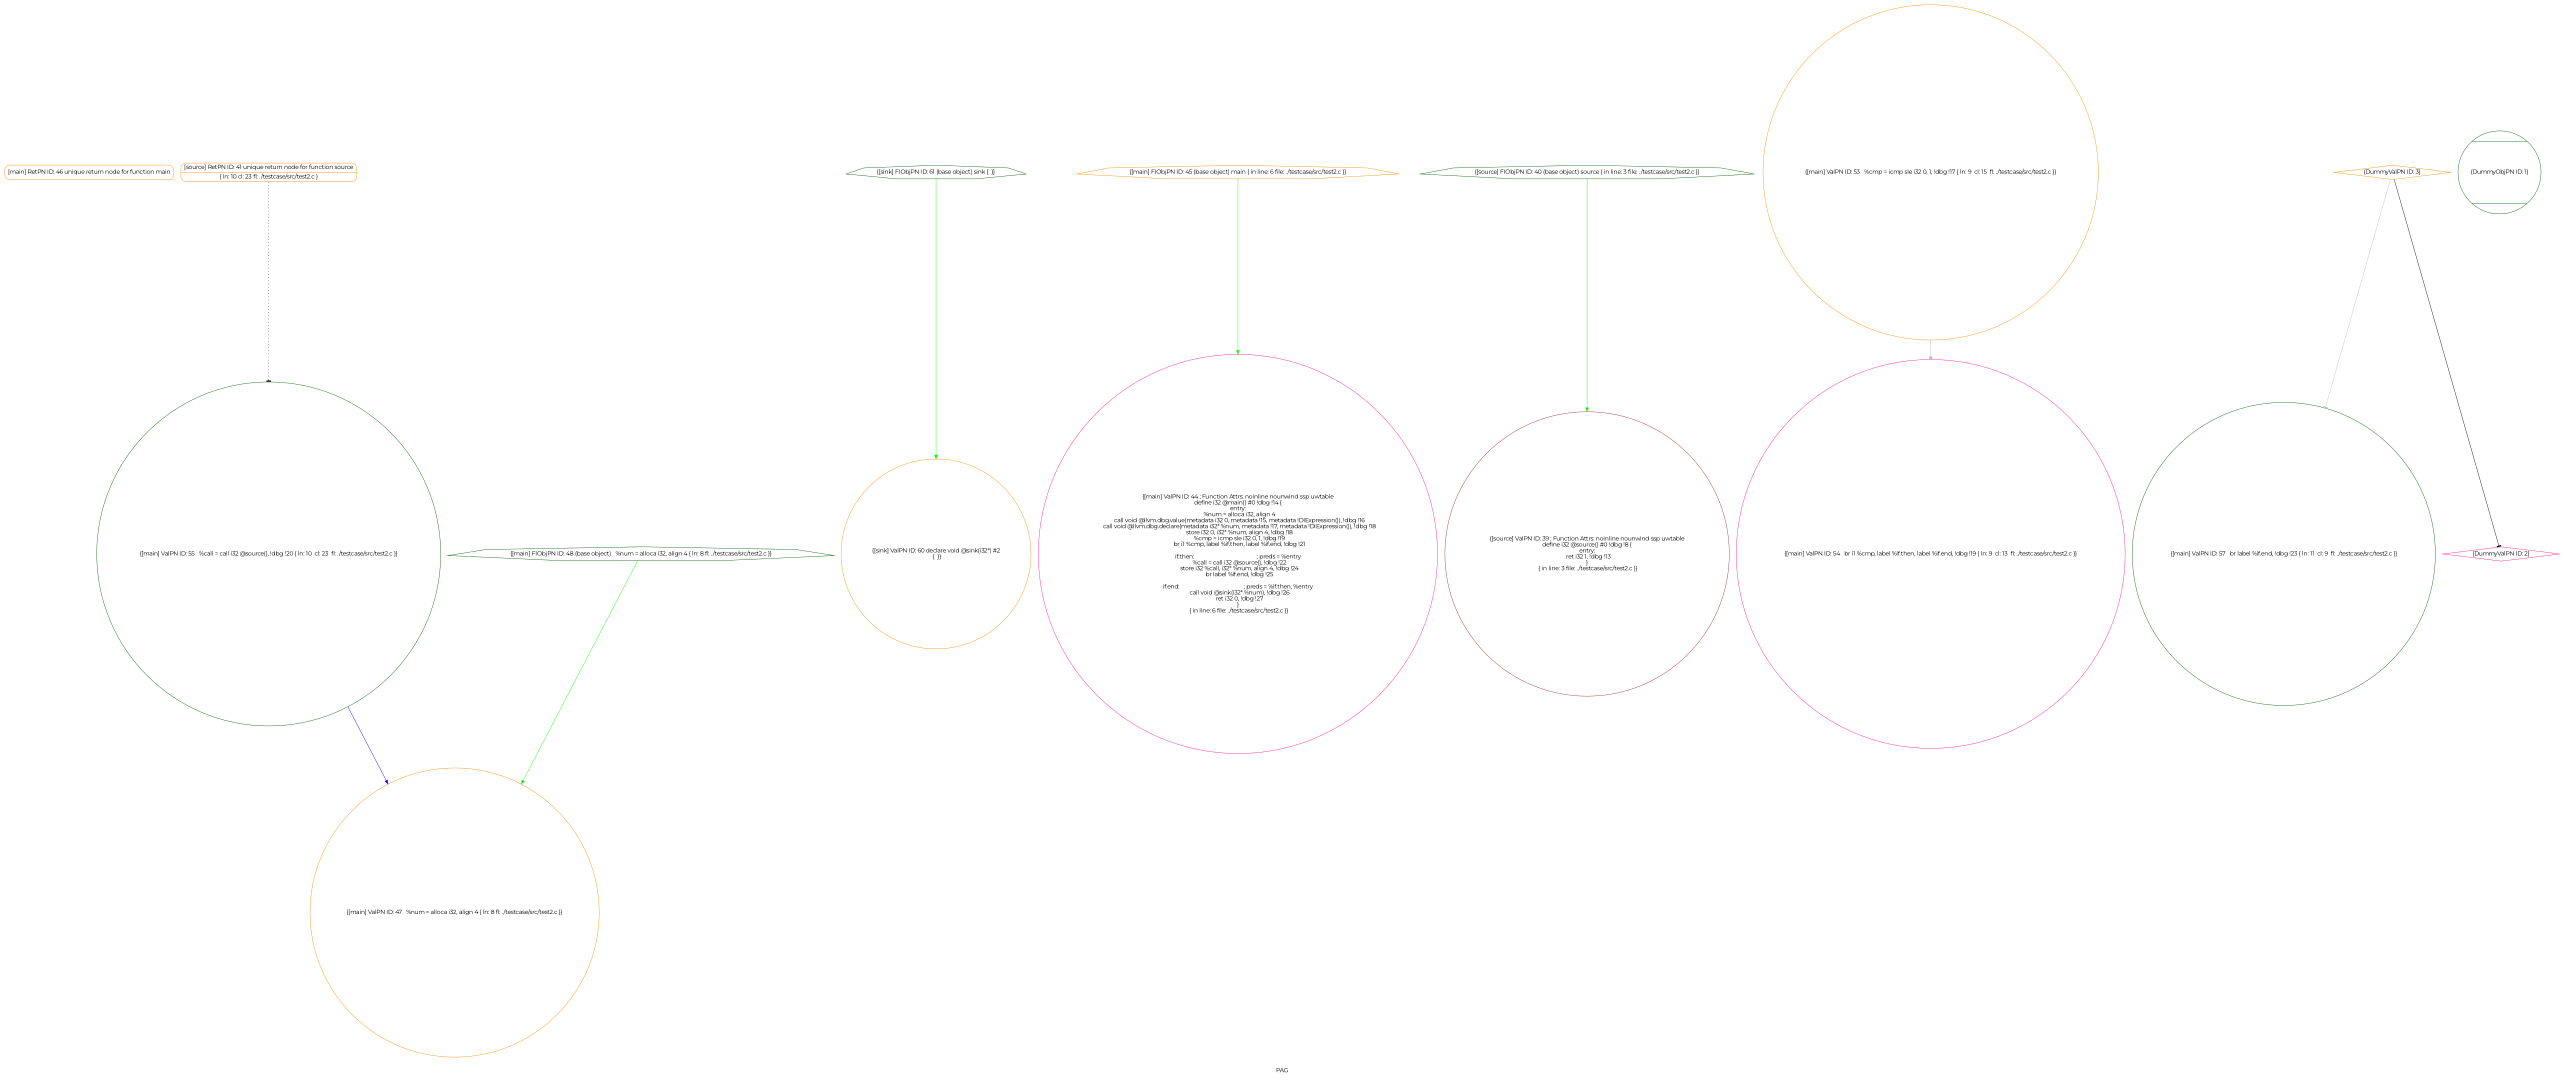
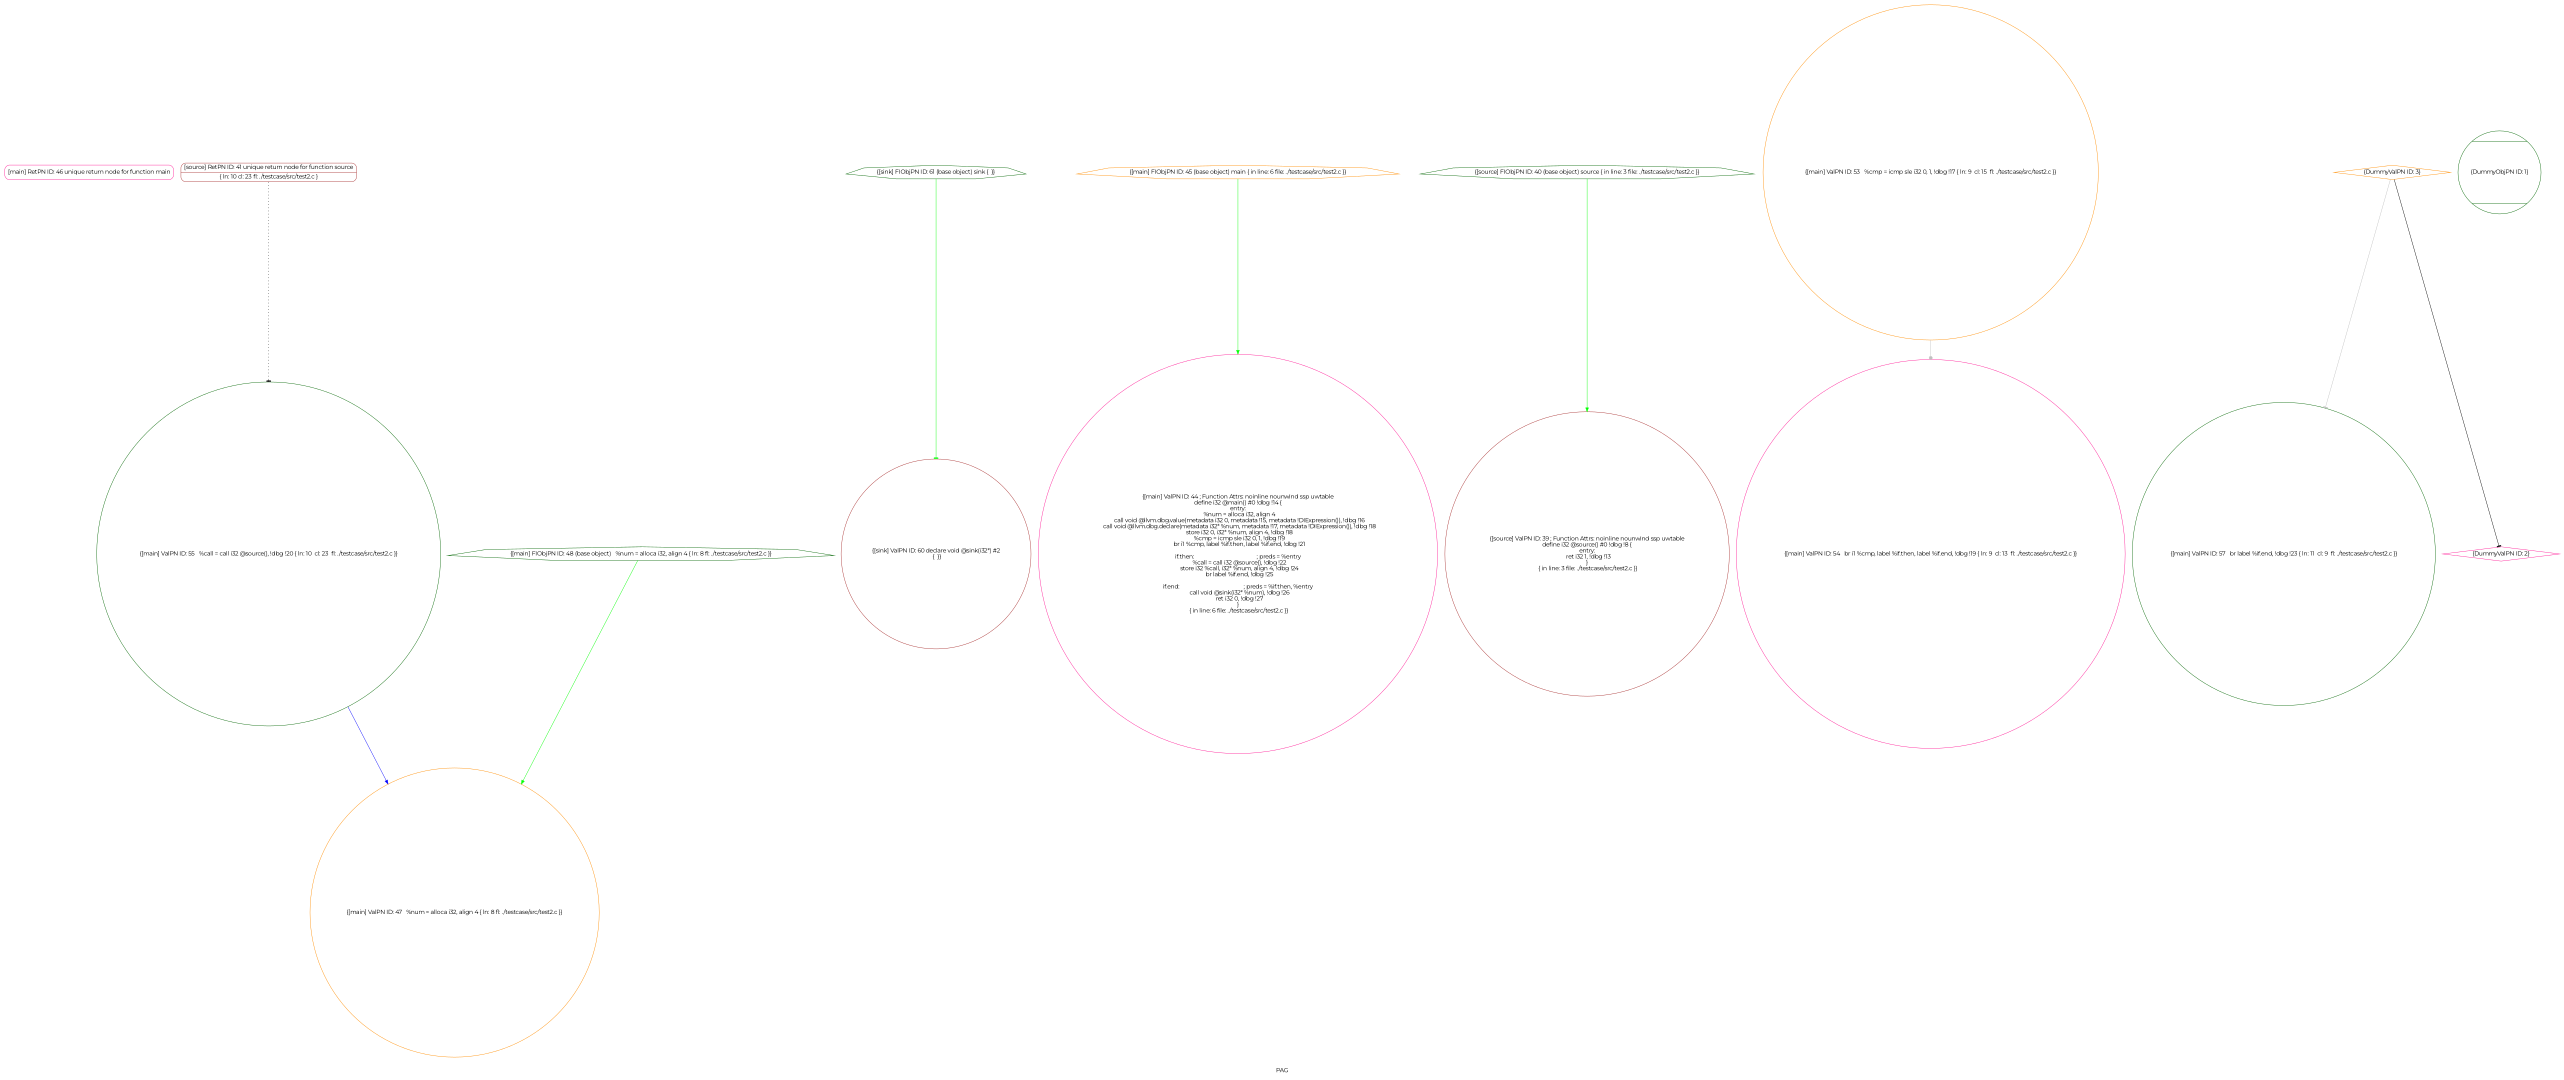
  digraph {
    fontname=Montserrat
    label=PAG
    node [color=darkgreen fontname=Montserrat shape=circle]
    edge [arrowhead=tee color=green fontname=Montserrat]
-   n1 [color=darkorange label="{[main] RetPN ID: 46 unique return node for function main}" shape=Mrecord]
-   n2 [color=darkorange label="{[source] RetPN ID: 41 unique return node for function source|{<s0>\{ ln: 10  cl: 23  fl: ./testcase/src/test2.c \}}}" shape=Mrecord]
+   n1 [color=deeppink label="{[main] RetPN ID: 46 unique return node for function main}" shape=Mrecord]
+   n2 [color=brown label="{[source] RetPN ID: 41 unique return node for function source|{<s0>\{ ln: 10  cl: 23  fl: ./testcase/src/test2.c \}}}" shape=Mrecord]
    n3 [label="{[main] ValPN ID: 55   %call = call i32 @source(), !dbg !20 \{ ln: 10  cl: 23  fl: ./testcase/src/test2.c \}}"]
    n4 [color=darkorange label="{[main] ValPN ID: 47   %num = alloca i32, align 4 \{ ln: 8 fl: ./testcase/src/test2.c \}}"]
    n5 [label="{[sink] FIObjPN ID: 61 (base object) sink \{  \}}" shape=septagon]
-   n6 [color=darkorange label="{[sink] ValPN ID: 60 declare void @sink(i32*) #2\n \{  \}}"]
+   n6 [color=brown label="{[sink] ValPN ID: 60 declare void @sink(i32*) #2\n \{  \}}"]
    n7 [color=darkorange label="{[main] FIObjPN ID: 45 (base object) main \{ in line: 6 file: ./testcase/src/test2.c \}}" shape=septagon]
    n8 [color=deeppink label="{[main] ValPN ID: 44 ; Function Attrs: noinline nounwind ssp uwtable\ndefine i32 @main() #0 !dbg !14 \{\nentry:\n  %num = alloca i32, align 4\n  call void @llvm.dbg.value(metadata i32 0, metadata !15, metadata !DIExpression()), !dbg !16\n  call void @llvm.dbg.declare(metadata i32* %num, metadata !17, metadata !DIExpression()), !dbg !18\n  store i32 0, i32* %num, align 4, !dbg !18\n  %cmp = icmp sle i32 0, 1, !dbg !19\n  br i1 %cmp, label %if.then, label %if.end, !dbg !21\n\nif.then:                                          ; preds = %entry\n  %call = call i32 @source(), !dbg !22\n  store i32 %call, i32* %num, align 4, !dbg !24\n  br label %if.end, !dbg !25\n\nif.end:                                           ; preds = %if.then, %entry\n  call void @sink(i32* %num), !dbg !26\n  ret i32 0, !dbg !27\n\}\n \{ in line: 6 file: ./testcase/src/test2.c \}}"]
    n9 [label="{[source] FIObjPN ID: 40 (base object) source \{ in line: 3 file: ./testcase/src/test2.c \}}" shape=septagon]
    n10 [color=brown label="{[source] ValPN ID: 39 ; Function Attrs: noinline nounwind ssp uwtable\ndefine i32 @source() #0 !dbg !8 \{\nentry:\n  ret i32 1, !dbg !13\n\}\n \{ in line: 3 file: ./testcase/src/test2.c \}}"]
    n11 [color=deeppink label="{[main] ValPN ID: 54   br i1 %cmp, label %if.then, label %if.end, !dbg !19 \{ ln: 9  cl: 13  fl: ./testcase/src/test2.c \}}"]
    n12 [label="{[main] ValPN ID: 57   br label %if.end, !dbg !23 \{ ln: 11  cl: 9  fl: ./testcase/src/test2.c \}}"]
    n13 [color=darkorange label="{[main] ValPN ID: 53   %cmp = icmp sle i32 0, 1, !dbg !17 \{ ln: 9  cl: 15  fl: ./testcase/src/test2.c \}}"]
    n14 [color=darkorange label="{DummyValPN ID: 3}" shape=diamond]
    n15 [color=deeppink label="{DummyValPN ID: 2}" shape=diamond]
    n16 [label="{[main] FIObjPN ID: 48 (base object)   %num = alloca i32, align 4 \{ ln: 8 fl: ./testcase/src/test2.c \}}" shape=septagon]
    n17 [label="{DummyObjPN ID: 1}" shape=Mcircle]
    n2 -> n3 [color=black style=dotted tailport=s0]
    n3 -> n4 [arrowhead=normal color=blue]
-   n5 -> n6 [arrowhead=normal]
+   n5 -> n6
    n7 -> n8 [arrowhead=normal]
    n9 -> n10 [arrowhead=normal]
    n13 -> n11 [arrowhead=dot color=grey]
    n14 -> n12 [color=grey]
    n14 -> n15 [color=black]
    n16 -> n4 [arrowhead=normal]
  }
